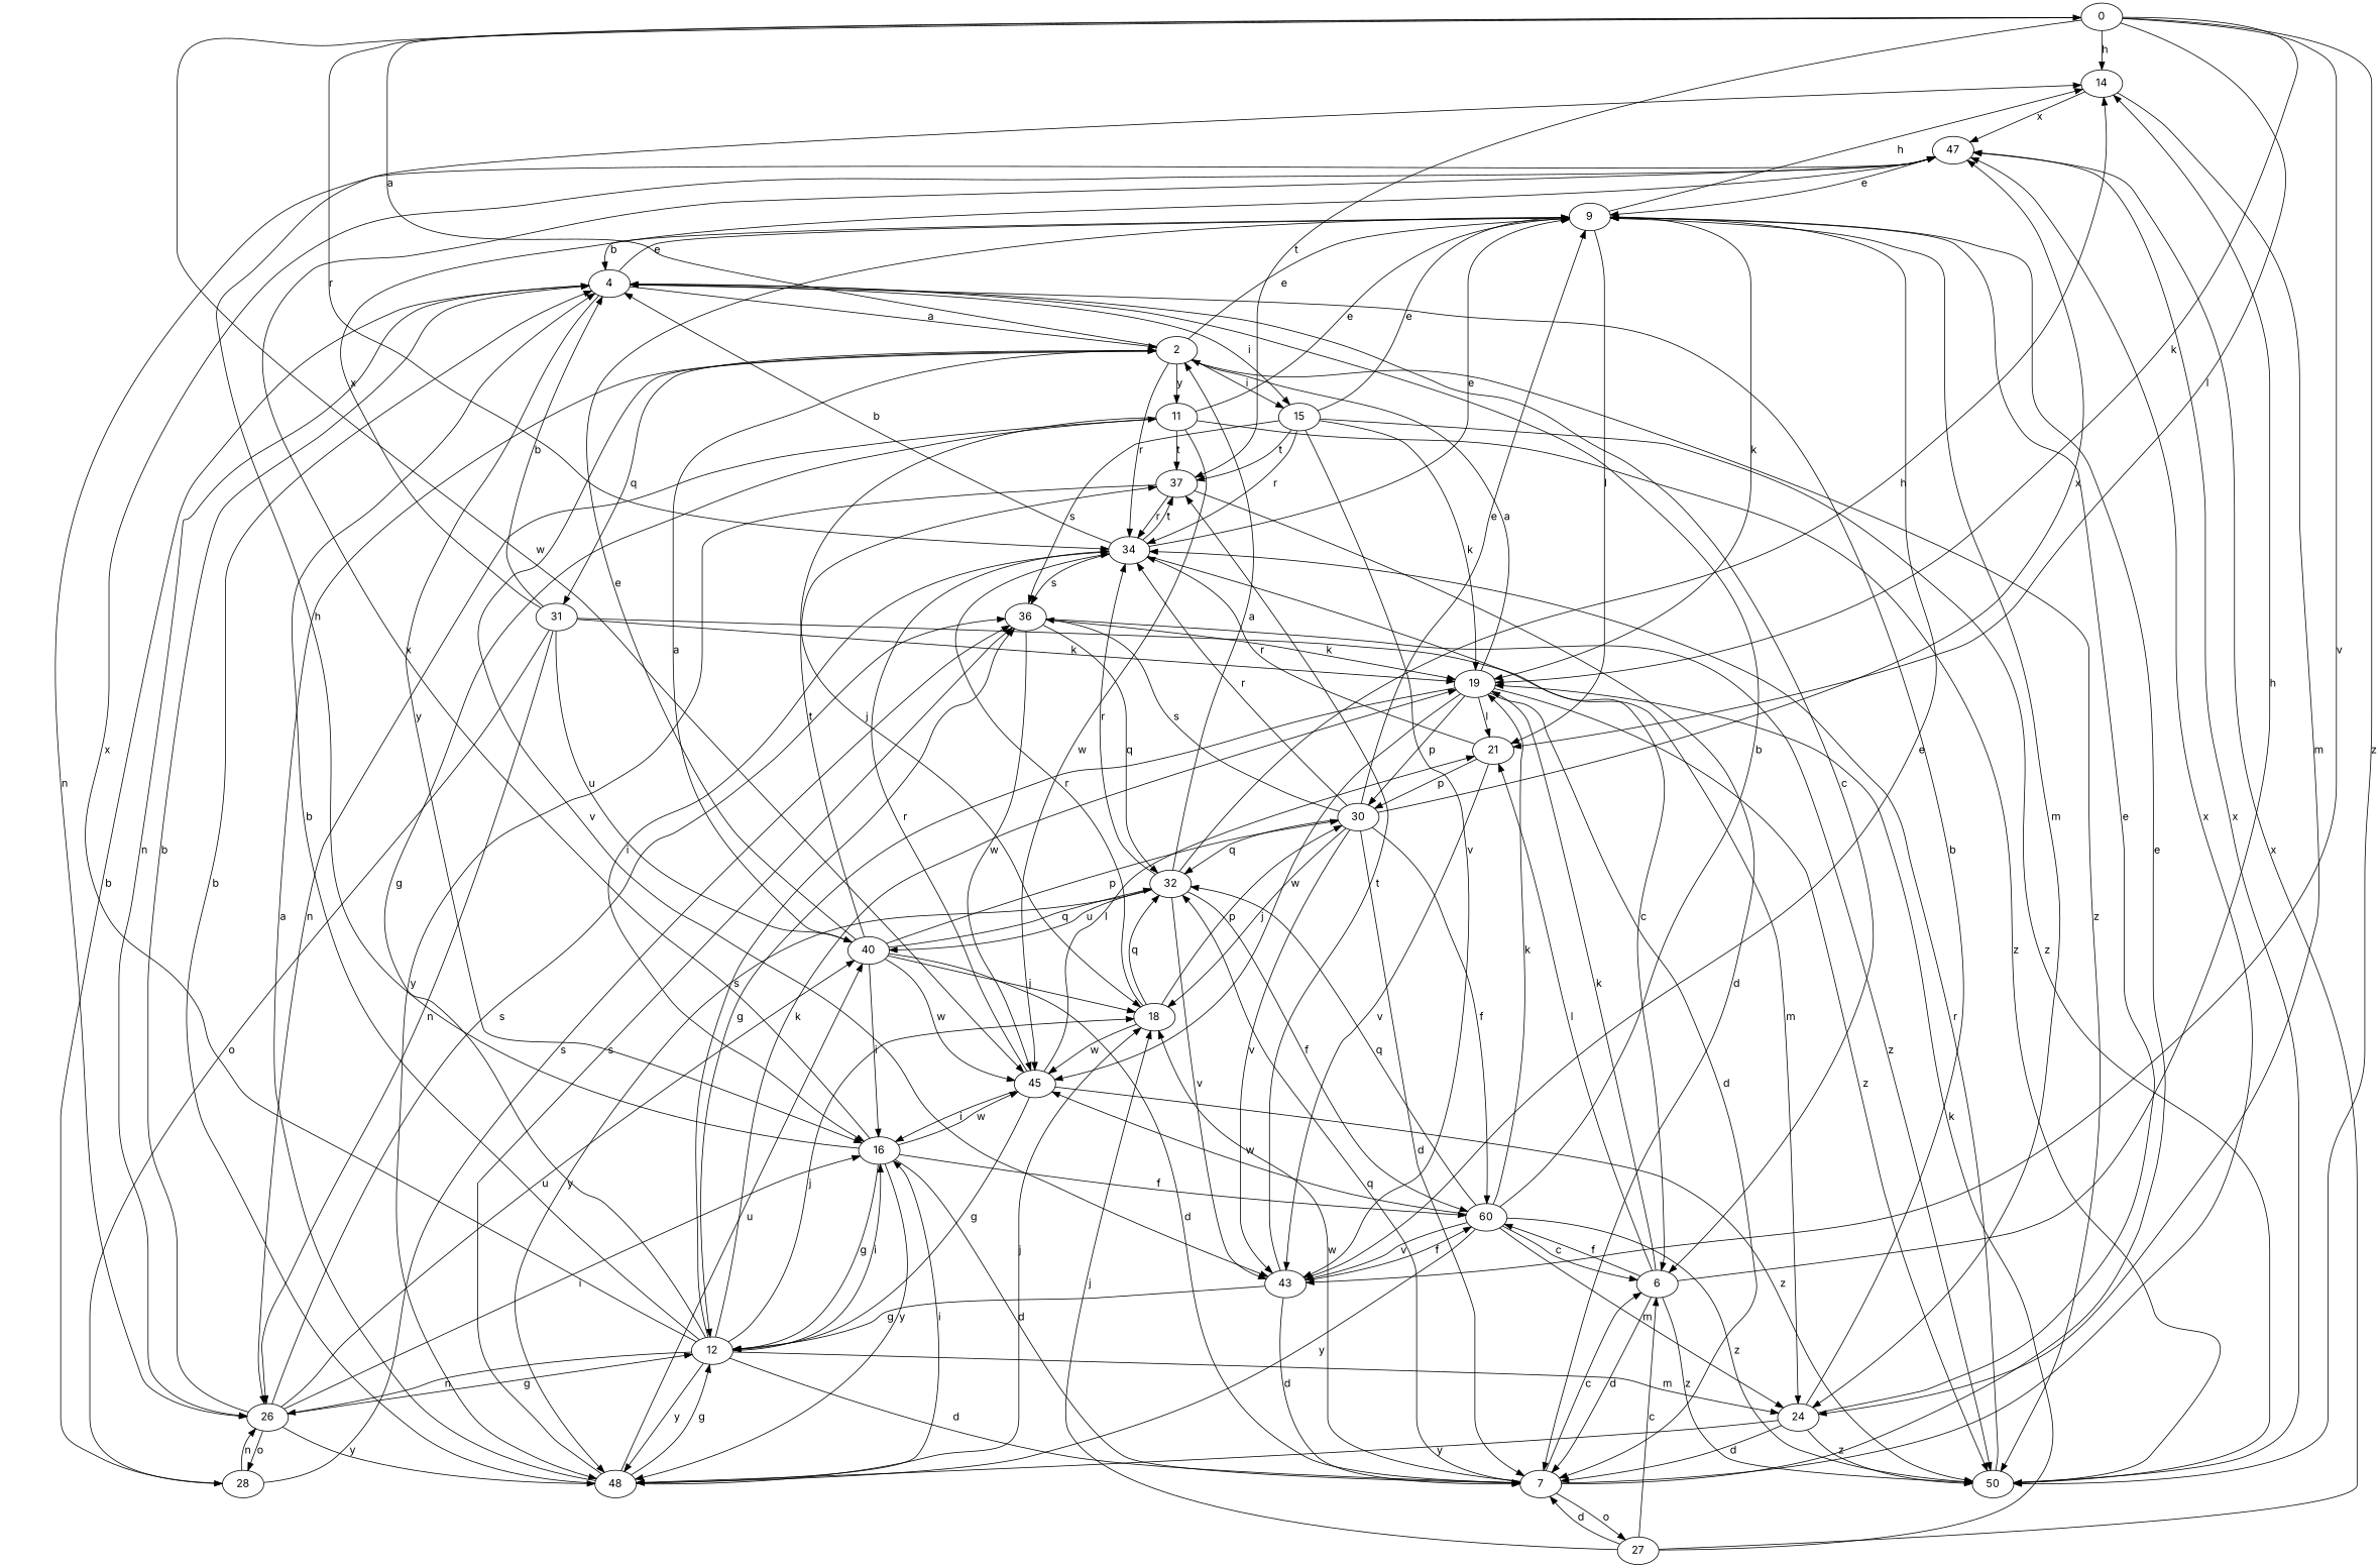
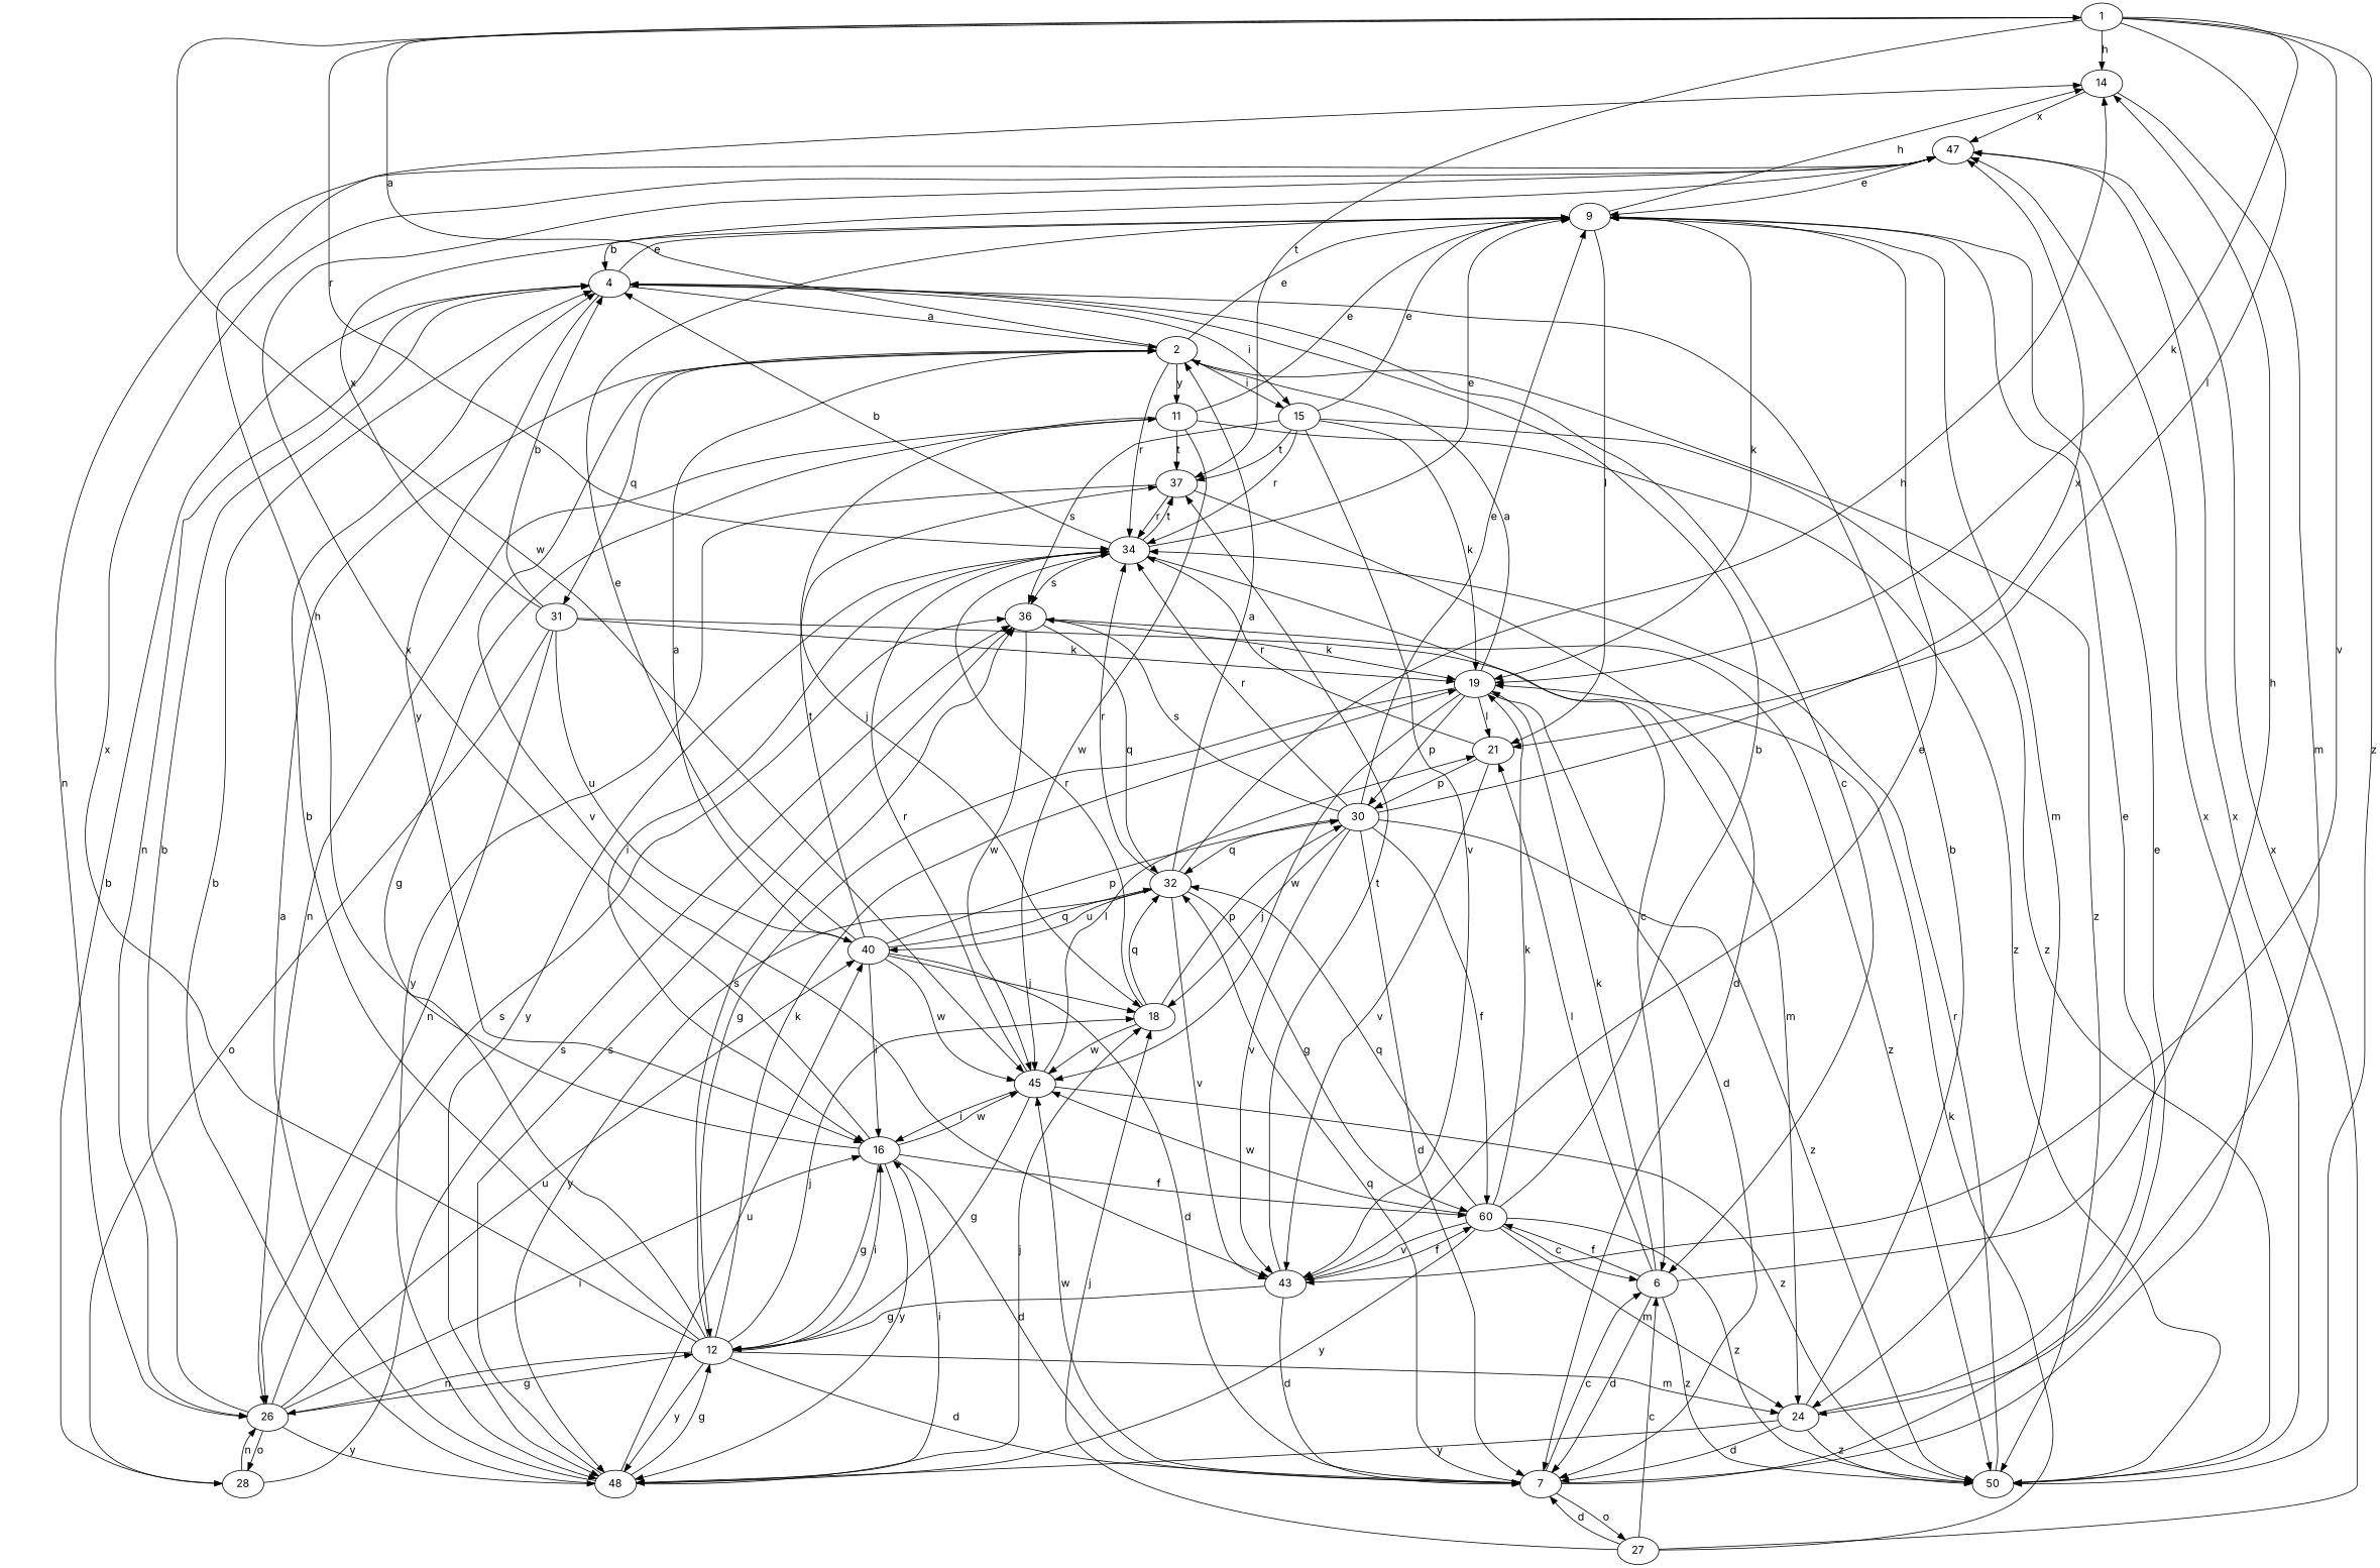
  strict digraph {
    fontname=Inter
    node [fontname=Inter]
    edge [fontname=Inter]
-   0
+   0 [label=1]
    14
    19
    21
    34
    37
    43
    45
    50
    47
    24
    2
    7
    12
    30
    9
    48
    4
    6
    16
    36
    n22 [label=60]
    15
    31
    11
    26
    28
    40
    18
    27
    32
    0 -> 14 [label=h]
    0 -> 19 [label=k]
    0 -> 21 [label=l]
    0 -> 34 [label=r]
    0 -> 37 [label=t]
    0 -> 43 [label=v]
    0 -> 45 [label=w]
    0 -> 50 [label=z]
    14 -> 47 [label=x]
    14 -> 24 [label=m]
    19 -> 21 [label=l]
    19 -> 45 [label=w]
    19 -> 2 [label=a]
    19 -> 7 [label=d]
    19 -> 12 [label=g]
    19 -> 30 [label=p]
    21 -> 34 [label=r]
    21 -> 43 [label=v]
    21 -> 30 [label=p]
    34 -> 37 [label=t]
    34 -> 9 [label=e]
+   34 -> 48 [label=y]
    34 -> 4 [label=b]
    34 -> 6 [label=c]
    34 -> 16 [label=i]
    34 -> 36 [label=s]
    37 -> 34 [label=r]
    37 -> 7 [label=d]
    37 -> 48 [label=y]
    43 -> 37 [label=t]
    43 -> 7 [label=d]
    43 -> 12 [label=g]
    43 -> 9 [label=e]
    43 -> n22 [label=f]
    45 -> 21 [label=l]
    45 -> 34 [label=r]
    45 -> 50 [label=z]
    45 -> 12 [label=g]
    45 -> 16 [label=i]
    50 -> 34 [label=r]
    50 -> 47 [label=x]
    47 -> 9 [label=e]
    47 -> 26 [label=n]
    24 -> 50 [label=z]
    24 -> 7 [label=d]
    24 -> 9 [label=e]
    24 -> 48 [label=y]
    24 -> 4 [label=b]
    2 -> 0 [label=a]
    2 -> 34 [label=r]
    2 -> 43 [label=v]
    2 -> 50 [label=z]
    2 -> 9 [label=e]
    2 -> 15 [label=i]
    2 -> 31 [label=q]
    2 -> 11 [label=y]
-   7 -> 18 [label=w]
+   7 -> 45 [label=w]
    7 -> 47 [label=x]
    7 -> 9 [label=e]
    7 -> 6 [label=c]
    7 -> 27 [label=o]
    7 -> 32 [label=q]
    12 -> 19 [label=k]
    12 -> 47 [label=x]
    12 -> 24 [label=m]
    12 -> 7 [label=d]
    12 -> 48 [label=y]
    12 -> 4 [label=b]
    12 -> 16 [label=i]
    12 -> 36 [label=s]
    12 -> 11 [label=g]
    12 -> 26 [label=n]
    12 -> 18 [label=j]
    30 -> 34 [label=r]
    30 -> 43 [label=v]
-   19 -> 50 [label=z]
+   30 -> 50 [label=z]
    30 -> 47 [label=x]
    30 -> 7 [label=d]
    30 -> 9 [label=e]
    30 -> 36 [label=s]
    30 -> n22 [label=f]
    30 -> 18 [label=j]
    30 -> 32 [label=q]
    9 -> 14 [label=h]
    9 -> 19 [label=k]
    9 -> 21 [label=l]
    9 -> 24 [label=m]
    9 -> 4 [label=b]
    48 -> 2 [label=a]
    48 -> 12 [label=g]
    48 -> 4 [label=b]
    48 -> 16 [label=i]
    48 -> 36 [label=s]
    48 -> 40 [label=u]
    48 -> 18 [label=j]
    4 -> 2 [label=a]
    4 -> 9 [label=e]
    4 -> 6 [label=c]
    4 -> 16 [label=y]
    4 -> 15 [label=i]
    4 -> 26 [label=n]
    6 -> 14 [label=h]
    6 -> 19 [label=k]
    6 -> 21 [label=l]
    6 -> 50 [label=z]
    6 -> 7 [label=d]
    6 -> n22 [label=f]
    16 -> 14 [label=h]
    16 -> 45 [label=w]
    16 -> 47 [label=x]
    16 -> 7 [label=d]
    16 -> 12 [label=g]
    16 -> 48 [label=y]
    16 -> n22 [label=f]
    36 -> 19 [label=k]
    36 -> 45 [label=w]
    36 -> 50 [label=z]
    36 -> 32 [label=q]
    n22 -> 19 [label=k]
    n22 -> 43 [label=v]
    n22 -> 45 [label=w]
    n22 -> 50 [label=z]
    n22 -> 24 [label=m]
    n22 -> 48 [label=y]
    n22 -> 4 [label=b]
    n22 -> 6 [label=c]
    n22 -> 32 [label=q]
    15 -> 19 [label=k]
    15 -> 34 [label=r]
    15 -> 37 [label=t]
    15 -> 43 [label=v]
    15 -> 50 [label=z]
    15 -> 9 [label=e]
    15 -> 36 [label=s]
    31 -> 19 [label=k]
    31 -> 47 [label=x]
    31 -> 24 [label=m]
    31 -> 4 [label=b]
    31 -> 26 [label=n]
    31 -> 28 [label=o]
    31 -> 40 [label=u]
    11 -> 37 [label=t]
    11 -> 45 [label=w]
    11 -> 50 [label=z]
    11 -> 9 [label=e]
    11 -> 26 [label=n]
    11 -> 18 [label=j]
    26 -> 12 [label=g]
    26 -> 48 [label=y]
    26 -> 4 [label=b]
    26 -> 16 [label=i]
    26 -> 36 [label=s]
    26 -> 28 [label=o]
    26 -> 40 [label=u]
    28 -> 4 [label=b]
    28 -> 36 [label=s]
    28 -> 26 [label=n]
    40 -> 37 [label=t]
    40 -> 45 [label=w]
    40 -> 2 [label=a]
    40 -> 7 [label=d]
    40 -> 30 [label=p]
    40 -> 9 [label=e]
    40 -> 16 [label=i]
    40 -> 18 [label=j]
    40 -> 32 [label=q]
    18 -> 34 [label=r]
    18 -> 45 [label=w]
    18 -> 30 [label=p]
    18 -> 32 [label=q]
    27 -> 19 [label=k]
    27 -> 47 [label=x]
    27 -> 7 [label=d]
    27 -> 6 [label=c]
    27 -> 18 [label=j]
    32 -> 14 [label=h]
    32 -> 34 [label=r]
    32 -> 43 [label=v]
    32 -> 2 [label=a]
    32 -> 48 [label=y]
-   32 -> n22 [label=f]
+   32 -> n22 [label=g]
    32 -> 40 [label=u]
  }
